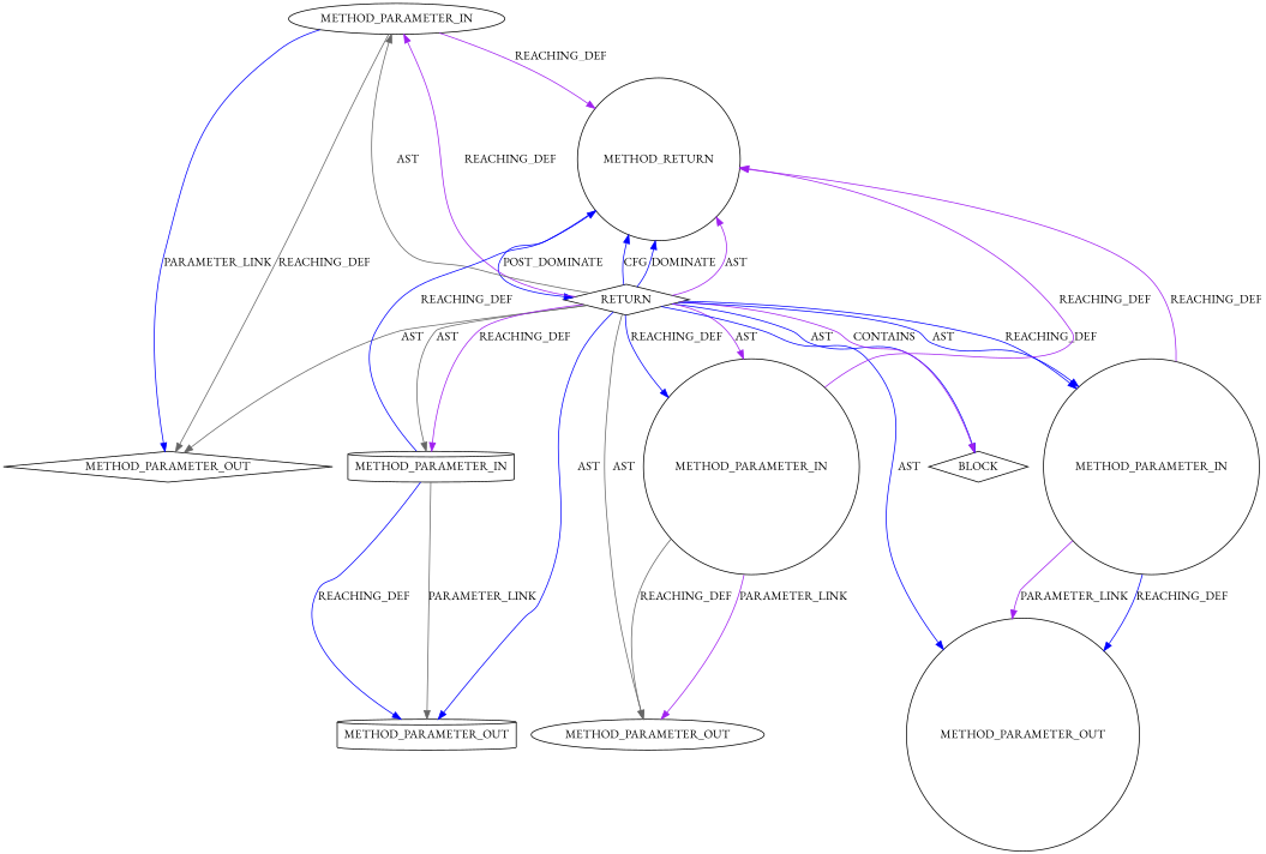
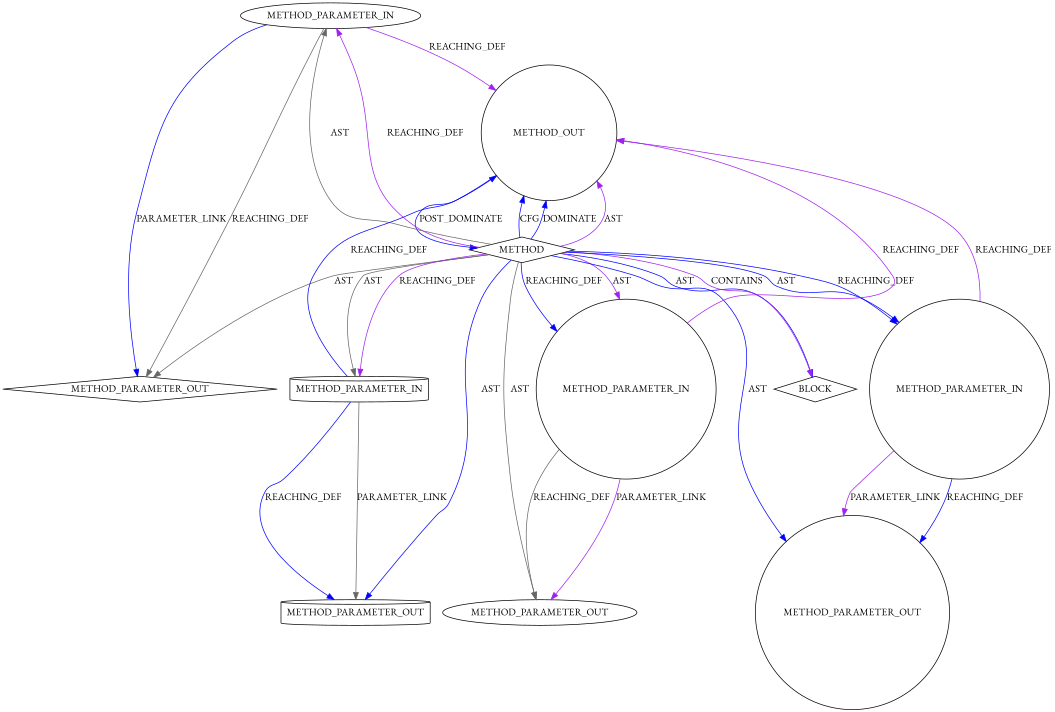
  digraph {
    fontname="EB Garamond"
    node [CODE=p2 EVALUATION_STRATEGY=BY_VALUE IS_VARIADIC=false ORDER=2 TYPE_FULL_NAME=ANY fontname="EB Garamond" shape=circle]
    edge [color=blue fontname="EB Garamond"]
    n1 [INDEX=2 NAME=p2 label=METHOD_PARAMETER_IN shape=ellipse]
    n2 [INDEX=2 NAME=p2 label=METHOD_PARAMETER_OUT shape=diamond]
-   n3 [CODE=RET label=METHOD_RETURN IS_VARIADIC=""]
-   n4 [AST_PARENT_FULL_NAME="<global>" AST_PARENT_TYPE=NAMESPACE_BLOCK CODE="<empty>" FILENAME="<empty>" FULL_NAME=tls_dev_del IS_EXTERNAL=true NAME=tls_dev_del ORDER=0 label=RETURN shape=diamond EVALUATION_STRATEGY="" IS_VARIADIC="" TYPE_FULL_NAME=""]
+   n3 [CODE=RET label=METHOD_OUT IS_VARIADIC=""]
+   n4 [AST_PARENT_FULL_NAME="<global>" AST_PARENT_TYPE=NAMESPACE_BLOCK CODE="<empty>" FILENAME="<empty>" FULL_NAME=tls_dev_del IS_EXTERNAL=true NAME=tls_dev_del ORDER=0 label=METHOD shape=diamond EVALUATION_STRATEGY="" IS_VARIADIC="" TYPE_FULL_NAME=""]
    n5 [CODE=p4 INDEX=4 NAME=p4 ORDER=4 label=METHOD_PARAMETER_OUT shape=cylinder]
    n6 [ARGUMENT_INDEX=1 CODE="<empty>" ORDER=1 label=BLOCK shape=diamond EVALUATION_STRATEGY="" IS_VARIADIC=""]
    n7 [CODE=p4 INDEX=4 NAME=p4 ORDER=4 label=METHOD_PARAMETER_IN shape=cylinder]
    n8 [CODE=p3 INDEX=3 NAME=p3 ORDER=3 label=METHOD_PARAMETER_IN]
    n9 [CODE=p3 INDEX=3 NAME=p3 ORDER=3 label=METHOD_PARAMETER_OUT shape=ellipse]
    n10 [CODE=p1 INDEX=1 NAME=p1 ORDER=1 label=METHOD_PARAMETER_IN]
    n11 [CODE=p1 INDEX=1 NAME=p1 ORDER=1 label=METHOD_PARAMETER_OUT]
    n1 -> n2 [label=PARAMETER_LINK]
    n1 -> n2 [VARIABLE=p2 color=gray40 label=REACHING_DEF]
    n1 -> n3 [VARIABLE=p2 color=purple label=REACHING_DEF]
    n3 -> n4 [label=POST_DOMINATE]
    n4 -> n1 [color=purple label=REACHING_DEF]
    n4 -> n1 [color=gray40 label=AST]
    n4 -> n2 [color=gray40 label=AST]
    n4 -> n3 [label=CFG]
    n4 -> n3 [label=DOMINATE]
    n4 -> n3 [color=purple label=AST]
    n4 -> n5 [label=AST]
    n4 -> n6 [label=AST]
    n4 -> n6 [color=purple label=CONTAINS]
    n4 -> n7 [color=gray40 label=AST]
    n4 -> n7 [color=purple label=REACHING_DEF]
    n4 -> n8 [color=purple label=AST]
    n4 -> n8 [label=REACHING_DEF]
    n4 -> n9 [color=gray40 label=AST]
    n4 -> n10 [label=REACHING_DEF]
    n4 -> n10 [label=AST]
    n4 -> n11 [label=AST]
    n7 -> n3 [VARIABLE=p4 label=REACHING_DEF]
    n7 -> n5 [VARIABLE=p4 label=REACHING_DEF]
    n7 -> n5 [color=gray40 label=PARAMETER_LINK]
    n8 -> n3 [VARIABLE=p3 color=purple label=REACHING_DEF]
    n8 -> n9 [color=purple label=PARAMETER_LINK]
    n8 -> n9 [VARIABLE=p3 color=gray40 label=REACHING_DEF]
    n10 -> n3 [VARIABLE=p1 color=purple label=REACHING_DEF]
    n10 -> n11 [VARIABLE=p1 label=REACHING_DEF]
    n10 -> n11 [color=purple label=PARAMETER_LINK]
  }
